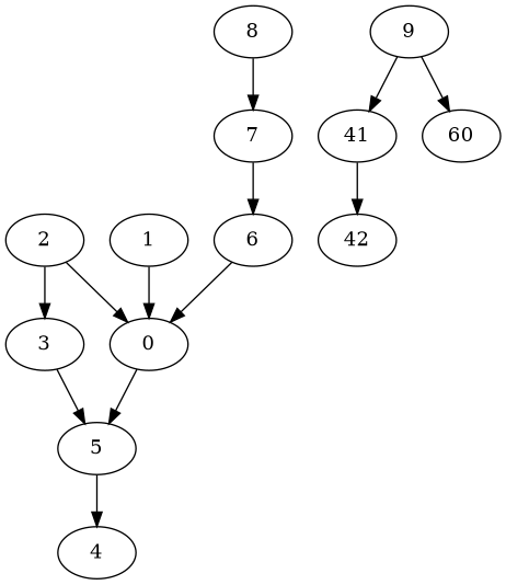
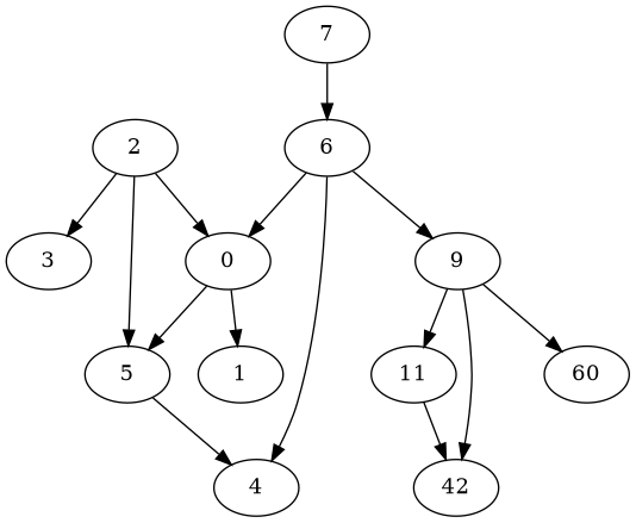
  digraph {
    2
    3
    0
    5
    1
    4
    6
    9
-   11 [label=41]
+   11
    n10 [label=42]
    n11 [label=60]
-   8
    7
    2 -> 3
    2 -> 0
-   3 -> 5
+   2 -> 5
    0 -> 5
-   1 -> 0
+   0 -> 1
    5 -> 4
    6 -> 0
+   6 -> 4
+   6 -> 9
    9 -> 11
+   9 -> n10
    9 -> n11
    11 -> n10
-   8 -> 7
    7 -> 6
  }
